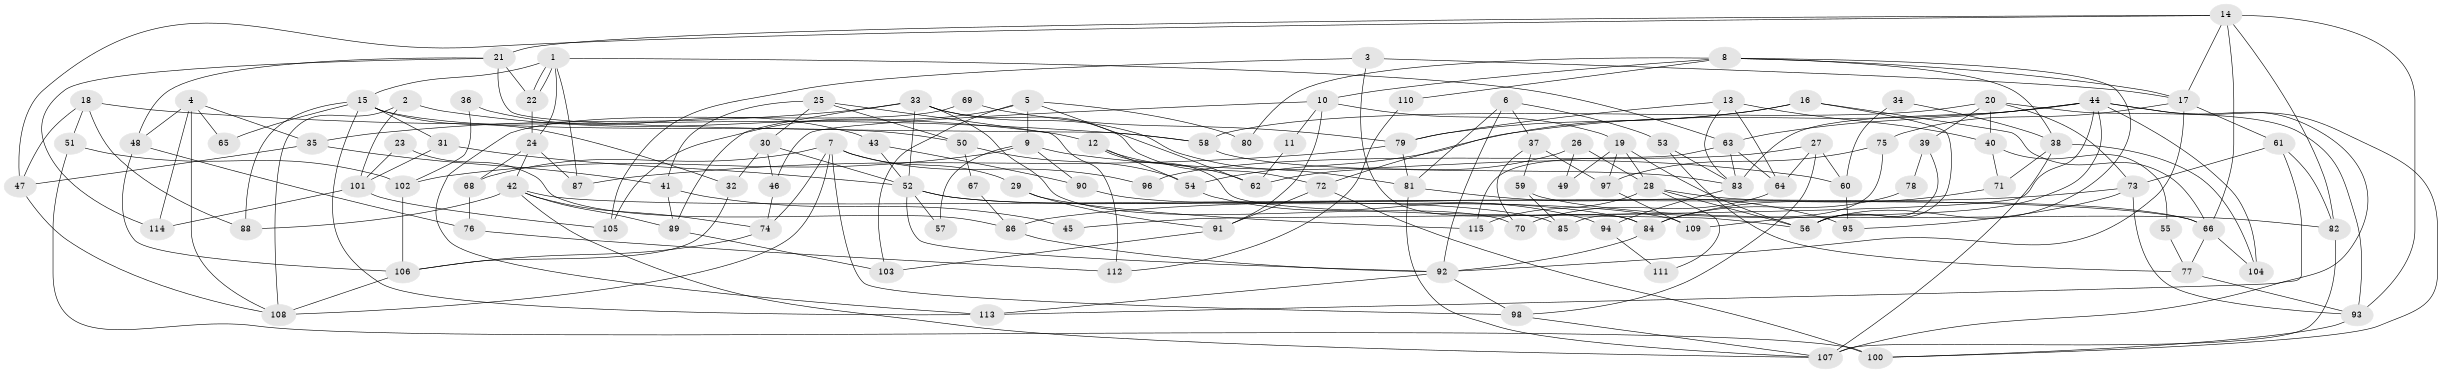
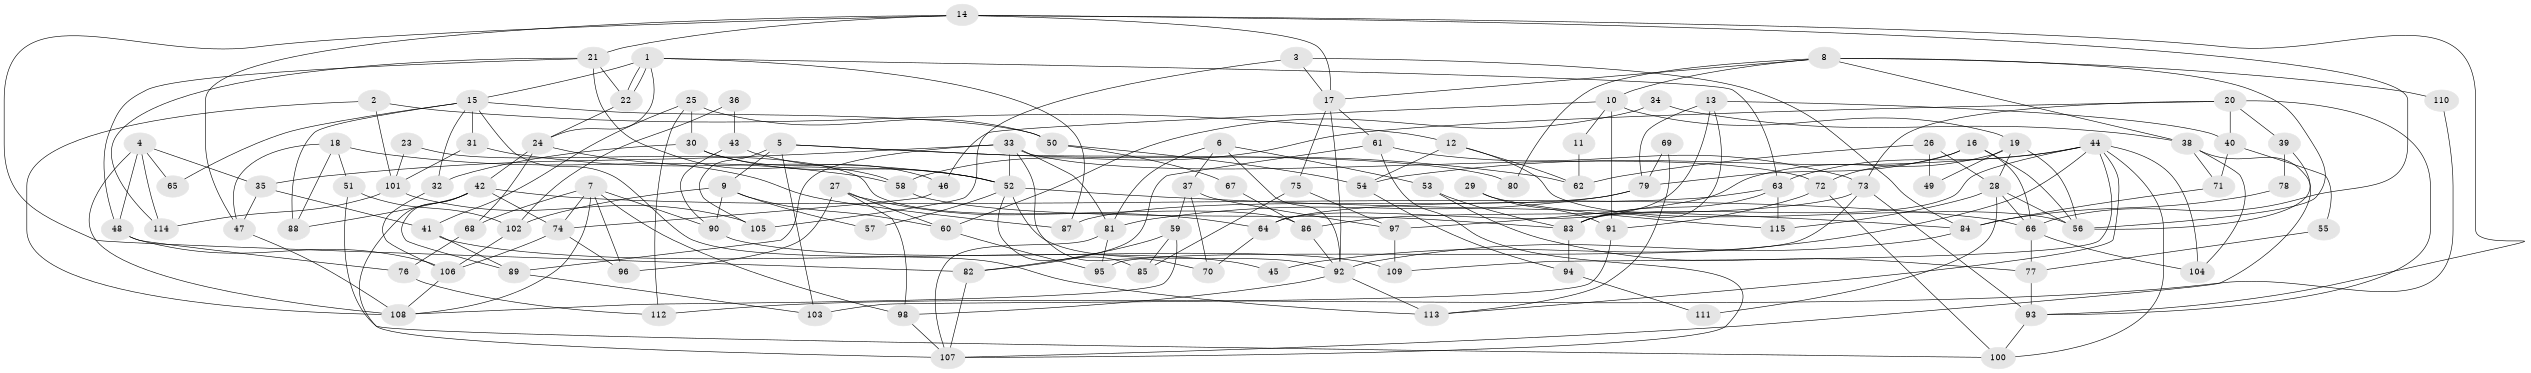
  graph {
    node [color=gray90 style=filled]
    1
    15
    22
    24
    63
    87
    65
    31
    32
    50
    88
    113
    68
    42
    64
    83
    115
    2
    12
    101
    108
    62
    56
    54
    105
    114
    3
    17
    84
    92
    61
    75
    4
    35
    48
    47
    41
    106
    76
    5
    9
    80
    103
    57
    60
    90
    102
    6
    37
    53
    81
    97
    70
    59
    77
    107
    95
    98
    7
    29
    74
    96
    91
    8
    10
    38
    110
    11
    19
    46
    71
    104
    112
    109
    28
    49
    94
    13
    40
    79
    55
    14
    21
    66
    82
    93
    58
    100
    52
    67
    16
    72
    73
    85
    18
    51
    111
    20
    39
    78
    86
    23
    89
    25
    30
    45
    26
    27
    33
    34
    36
    43
    44
    69
    1 -- 15
    1 -- 22
    1 -- 22
    1 -- 24
    1 -- 63
    1 -- 87
    15 -- 65
    15 -- 31
    15 -- 32
    15 -- 50
    15 -- 88
    15 -- 113
    22 -- 24
    24 -- 87
    24 -- 68
    24 -- 42
    63 -- 64
    63 -- 83
    63 -- 115
    31 -- 101
    31 -- 52
    32 -- 106
    50 -- 54
    50 -- 67
    68 -- 76
    42 -- 88
    42 -- 107
    42 -- 74
    42 -- 66
    42 -- 89
    64 -- 70
    83 -- 94
    2 -- 12
    2 -- 101
    2 -- 108
    12 -- 62
    12 -- 56
    12 -- 54
    101 -- 105
    101 -- 114
    54 -- 94
    3 -- 105
    3 -- 17
    3 -- 84
    17 -- 92
    17 -- 61
    17 -- 75
    84 -- 92
    92 -- 113
    92 -- 98
    61 -- 107
    61 -- 82
    61 -- 73
    75 -- 97
    75 -- 85
    4 -- 65
    4 -- 108
    4 -- 114
    4 -- 35
    4 -- 48
    35 -- 47
    35 -- 41
    48 -- 106
    48 -- 76
    47 -- 108
    41 -- 89
    41 -- 45
    106 -- 108
    76 -- 112
    5 -- 62
    5 -- 105
    5 -- 9
    5 -- 80
    5 -- 103
    9 -- 57
    9 -- 60
    9 -- 90
    9 -- 102
    60 -- 95
    90 -- 109
    102 -- 106
    6 -- 92
    6 -- 37
    6 -- 53
    6 -- 81
    37 -- 97
    37 -- 70
    37 -- 59
    53 -- 83
    53 -- 77
    81 -- 107
    81 -- 95
    97 -- 109
+   59 -- 108
    59 -- 82
    59 -- 85
    77 -- 93
    98 -- 107
    7 -- 68
    7 -- 108
    7 -- 98
-   7 -- 29
+   7 -- 90
    7 -- 74
    7 -- 96
    29 -- 115
    29 -- 91
    74 -- 106
+   74 -- 96
    91 -- 103
    8 -- 56
    8 -- 17
    8 -- 80
    8 -- 10
    8 -- 38
    8 -- 110
    10 -- 91
    10 -- 11
    10 -- 19
    10 -- 46
    38 -- 107
    38 -- 71
    38 -- 104
    110 -- 112
    11 -- 62
    19 -- 56
    19 -- 97
    19 -- 28
    19 -- 49
    46 -- 74
    71 -- 84
    28 -- 115
    28 -- 56
    28 -- 66
    28 -- 111
    94 -- 111
    13 -- 64
    13 -- 83
    13 -- 40
    13 -- 79
    40 -- 71
    40 -- 55
    79 -- 87
    79 -- 81
    55 -- 77
    14 -- 17
    14 -- 47
    14 -- 21
    14 -- 66
    14 -- 82
    14 -- 93
    21 -- 22
    21 -- 114
    21 -- 48
    21 -- 58
    66 -- 77
    66 -- 104
    82 -- 107
    93 -- 100
    58 -- 83
    52 -- 84
    52 -- 92
    52 -- 57
    52 -- 85
    67 -- 86
    16 -- 56
    16 -- 79
    16 -- 66
    16 -- 72
    72 -- 91
    72 -- 100
    73 -- 95
    73 -- 93
    73 -- 86
    18 -- 88
    18 -- 47
    18 -- 58
    18 -- 51
    51 -- 102
    51 -- 100
    20 -- 40
    20 -- 93
    20 -- 58
    20 -- 73
    20 -- 39
    39 -- 56
    39 -- 78
    78 -- 84
    86 -- 92
    23 -- 101
    23 -- 86
    89 -- 103
    25 -- 50
    25 -- 41
    25 -- 112
    25 -- 30
    30 -- 32
    30 -- 46
    30 -- 52
    26 -- 62
    26 -- 28
    26 -- 49
    27 -- 64
    27 -- 60
    27 -- 98
    27 -- 96
    33 -- 35
    33 -- 81
    33 -- 70
    33 -- 52
    33 -- 72
    33 -- 89
    34 -- 60
    34 -- 38
    36 -- 102
    36 -- 43
    43 -- 90
    43 -- 52
    44 -- 63
    44 -- 113
    44 -- 83
    44 -- 54
    44 -- 104
    44 -- 109
    44 -- 100
    44 -- 45
    69 -- 113
    69 -- 79
  }
